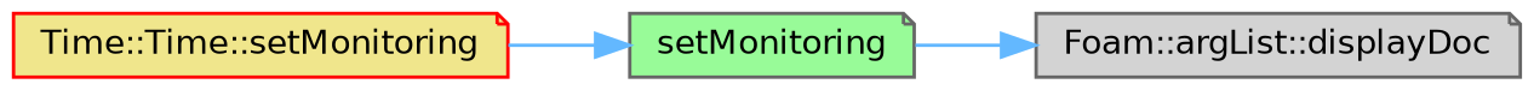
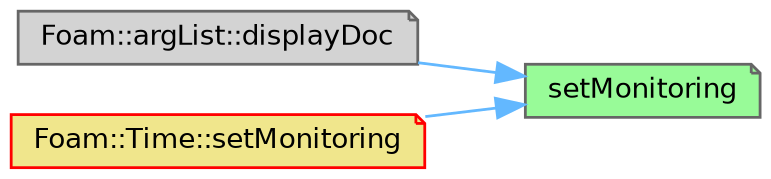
  digraph {
    rankdir=RL
    node [fontname=Helvetica fontsize=10 shape=note style=filled]
    edge [color=steelblue1 dir=back fontname=Helvetica fontsize=10 labelfontname=Helvetica labelfontsize=10 style=solid]
    n1 [color=gray40 fillcolor=palegreen fontcolor=black height=0.2 label=setMonitoring width=0.4]
    n2 [color=grey40 fillcolor=lightgrey height=0.2 label="Foam::argList::displayDoc" width=0.4]
-   n3 [color=red fillcolor=khaki height=0.2 label="Time::Time::setMonitoring" width=0.4]
-   n2 -> n1
+   n3 [color=red fillcolor=khaki height=0.2 label="Foam::Time::setMonitoring" width=0.4]
+   n1 -> n2
    n1 -> n3
  }
